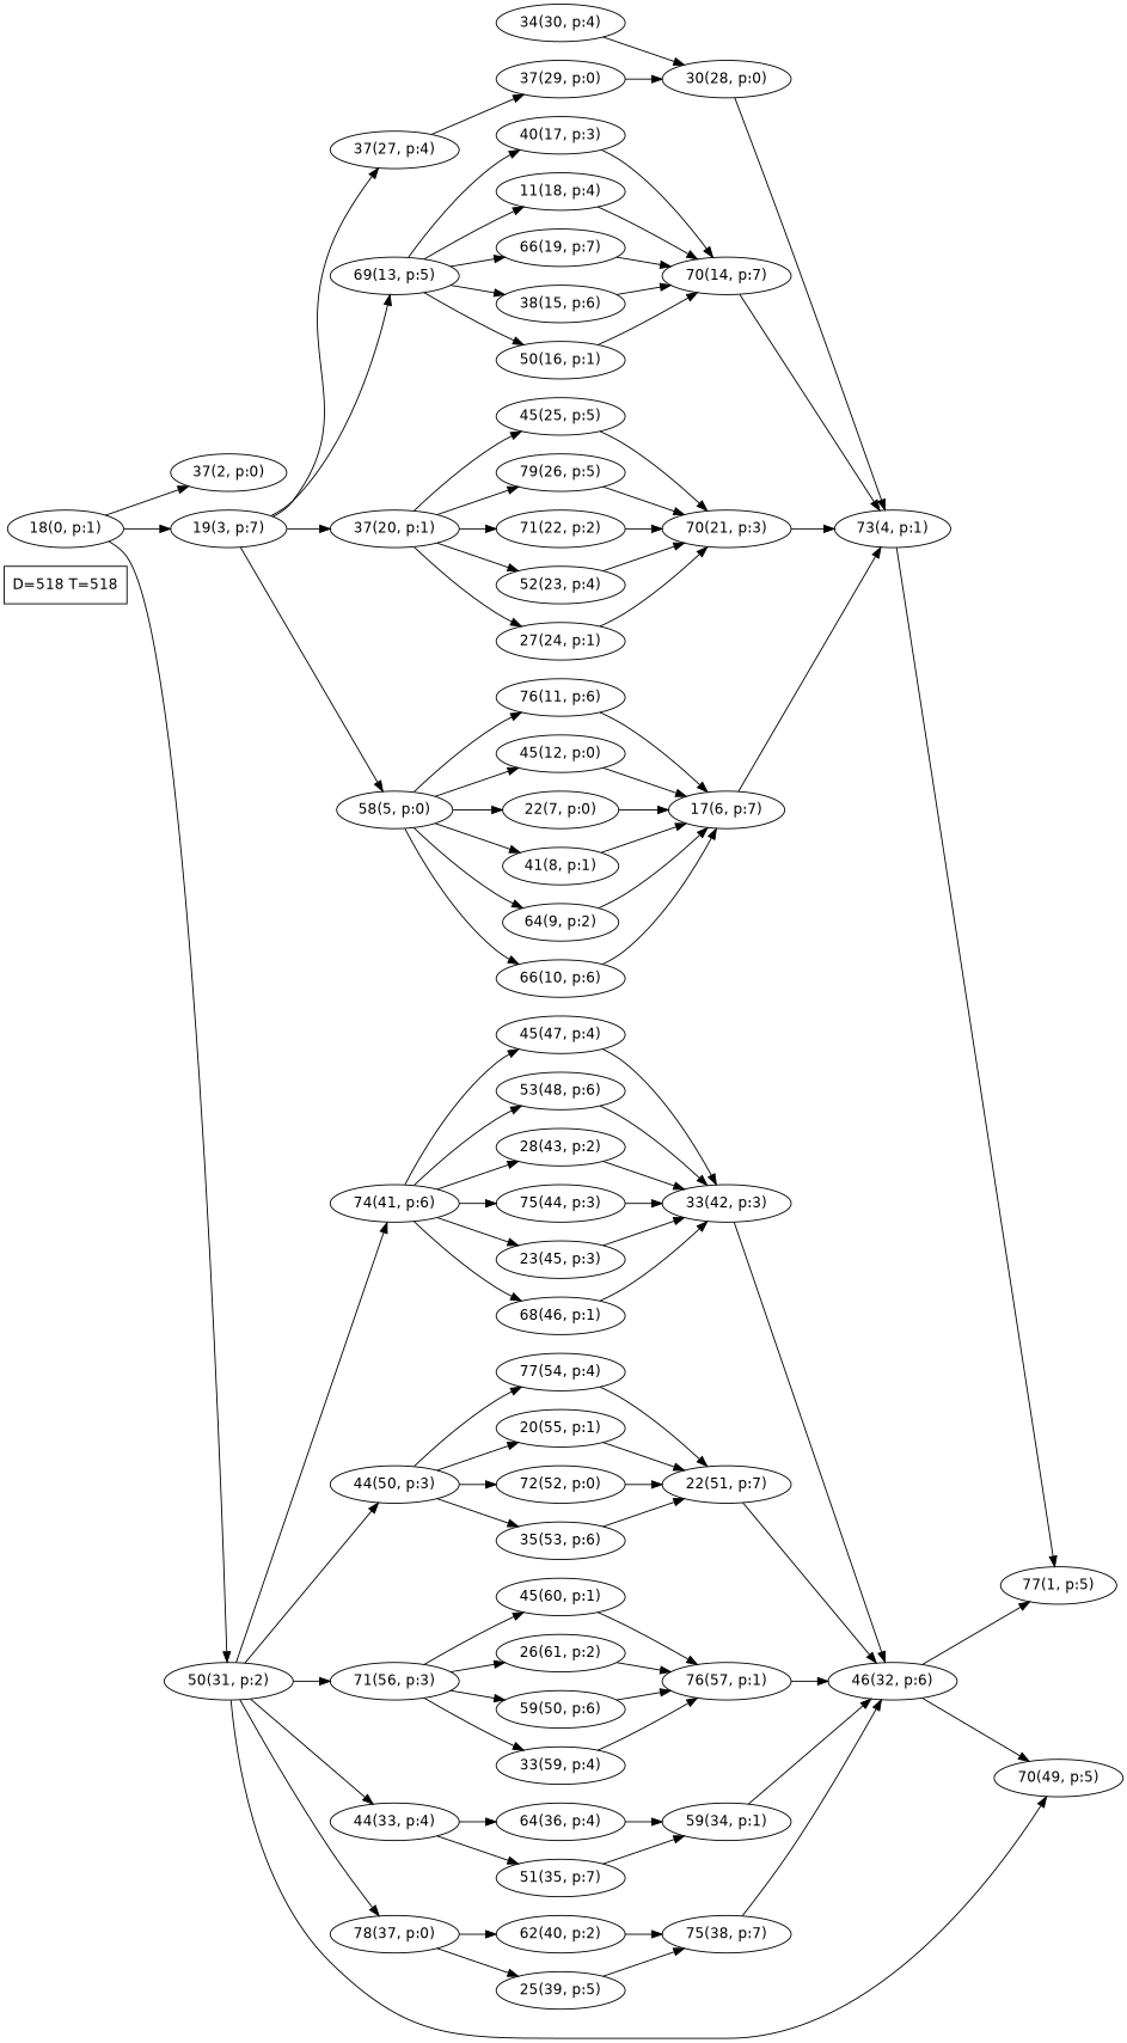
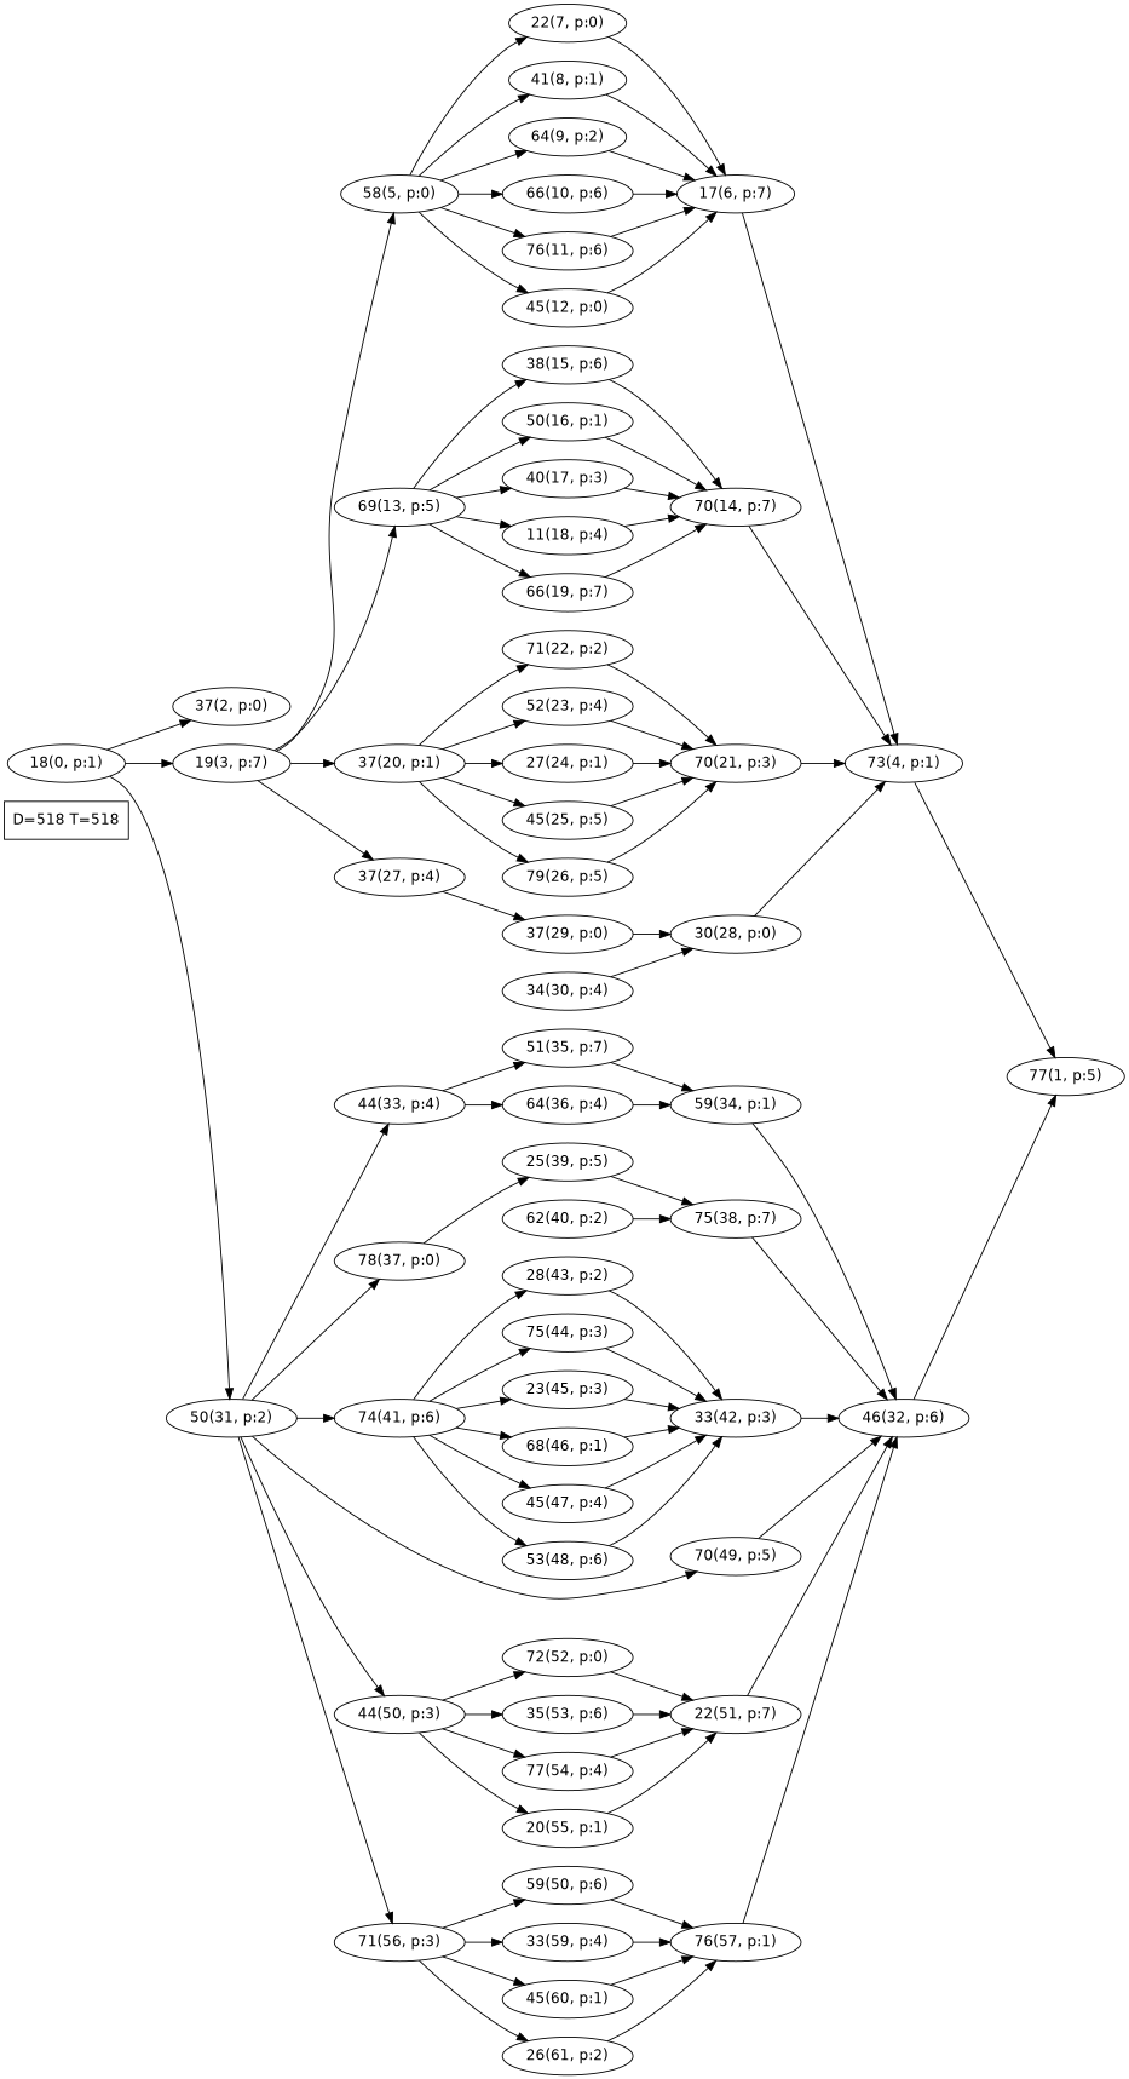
  digraph {
    fontname="DejaVu Sans"
    rankdir=LR
    node [fontname="DejaVu Sans"]
    edge [fontname="DejaVu Sans"]
    n1 [label="D=518 T=518" shape=box]
    n2 [label="18(0, p:1)"]
    n3 [label="37(2, p:0)"]
    n4 [label="19(3, p:7)"]
    n5 [label="50(31, p:2)"]
    n6 [label="58(5, p:0)"]
    n7 [label="69(13, p:5)"]
    n8 [label="37(20, p:1)"]
    n9 [label="37(27, p:4)"]
    n10 [label="44(33, p:4)"]
    n11 [label="78(37, p:0)"]
    n12 [label="74(41, p:6)"]
    n13 [label="70(49, p:5)"]
    n14 [label="44(50, p:3)"]
    n15 [label="71(56, p:3)"]
    n16 [label="77(1, p:5)"]
    n17 [label="22(7, p:0)"]
    n18 [label="41(8, p:1)"]
    n19 [label="64(9, p:2)"]
    n20 [label="66(10, p:6)"]
    n21 [label="76(11, p:6)"]
    n22 [label="45(12, p:0)"]
    n23 [label="38(15, p:6)"]
    n24 [label="50(16, p:1)"]
    n25 [label="40(17, p:3)"]
    n26 [label="11(18, p:4)"]
    n27 [label="66(19, p:7)"]
    n28 [label="71(22, p:2)"]
    n29 [label="52(23, p:4)"]
    n30 [label="27(24, p:1)"]
    n31 [label="45(25, p:5)"]
    n32 [label="79(26, p:5)"]
    n33 [label="37(29, p:0)"]
    n34 [label="73(4, p:1)"]
    n35 [label="17(6, p:7)"]
    n36 [label="70(14, p:7)"]
    n37 [label="70(21, p:3)"]
    n38 [label="30(28, p:0)"]
    n39 [label="34(30, p:4)"]
    n40 [label="51(35, p:7)"]
    n41 [label="64(36, p:4)"]
    n42 [label="25(39, p:5)"]
    n43 [label="62(40, p:2)"]
    n44 [label="28(43, p:2)"]
    n45 [label="75(44, p:3)"]
    n46 [label="23(45, p:3)"]
    n47 [label="68(46, p:1)"]
    n48 [label="45(47, p:4)"]
    n49 [label="53(48, p:6)"]
    n50 [label="46(32, p:6)"]
    n51 [label="72(52, p:0)"]
    n52 [label="35(53, p:6)"]
    n53 [label="77(54, p:4)"]
    n54 [label="20(55, p:1)"]
    n55 [label="59(50, p:6)"]
    n56 [label="33(59, p:4)"]
    n57 [label="45(60, p:1)"]
    n58 [label="26(61, p:2)"]
    n59 [label="59(34, p:1)"]
    n60 [label="75(38, p:7)"]
    n61 [label="33(42, p:3)"]
    n62 [label="22(51, p:7)"]
    n63 [label="76(57, p:1)"]
    n2 -> n3
    n2 -> n4
    n2 -> n5
    n4 -> n6
    n4 -> n7
    n4 -> n8
    n4 -> n9
    n5 -> n10
    n5 -> n11
    n5 -> n12
    n5 -> n13
    n5 -> n14
    n5 -> n15
    n6 -> n17
    n6 -> n18
    n6 -> n19
    n6 -> n20
    n6 -> n21
    n6 -> n22
    n7 -> n23
    n7 -> n24
    n7 -> n25
    n7 -> n26
    n7 -> n27
    n8 -> n28
    n8 -> n29
    n8 -> n30
    n8 -> n31
    n8 -> n32
    n9 -> n33
    n10 -> n40
    n10 -> n41
    n11 -> n42
-   n11 -> n43
    n12 -> n44
    n12 -> n45
    n12 -> n46
    n12 -> n47
    n12 -> n48
    n12 -> n49
-   n50 -> n13
+   n13 -> n50
    n14 -> n51
    n14 -> n52
    n14 -> n53
    n14 -> n54
    n15 -> n55
    n15 -> n56
    n15 -> n57
    n15 -> n58
    n17 -> n35
    n18 -> n35
    n19 -> n35
    n20 -> n35
    n21 -> n35
    n22 -> n35
    n23 -> n36
    n24 -> n36
    n25 -> n36
    n26 -> n36
    n27 -> n36
    n28 -> n37
    n29 -> n37
    n30 -> n37
    n31 -> n37
    n32 -> n37
    n33 -> n38
    n34 -> n16
    n35 -> n34
    n36 -> n34
    n37 -> n34
    n38 -> n34
    n39 -> n38
    n40 -> n59
    n41 -> n59
    n42 -> n60
    n43 -> n60
    n44 -> n61
    n45 -> n61
    n46 -> n61
    n47 -> n61
    n48 -> n61
    n49 -> n61
    n50 -> n16
    n51 -> n62
    n52 -> n62
    n53 -> n62
    n54 -> n62
    n55 -> n63
    n56 -> n63
    n57 -> n63
    n58 -> n63
    n59 -> n50
    n60 -> n50
    n61 -> n50
    n62 -> n50
    n63 -> n50
  }
